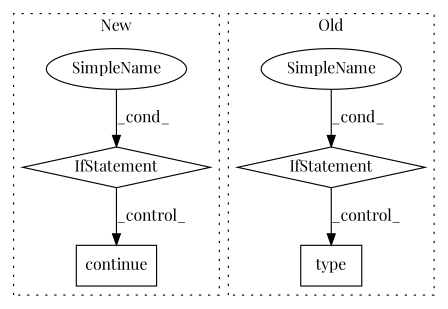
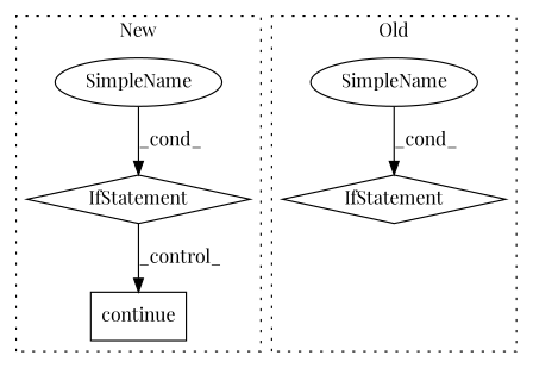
  digraph {
    fontname="Playfair Display"
    node [a=25 shape=box fontname="Playfair Display"]
    edge [fontname="Playfair Display"]
    n1 [a=18 l=9 label=continue s=4118]
    n2 [l="4,2" label=IfStatement s="3876,3905" shape=diamond]
    n3 [a=42 label=SimpleName shape=ellipse]
-   n4 [a=32 l="5,1" label=type s="3979,3988"]
    n5 [l="4,2" label=IfStatement s="3900,3926" shape=diamond]
    n6 [a=42 label=SimpleName shape=ellipse]
    subgraph cluster_1 {
      label=New
      style=dotted
      n1
      n2
      n3
    }
    subgraph cluster_2 {
      label=Old
      style=dotted
-     n4
      n5
      n6
    }
    n2 -> n1 [label=_control_]
    n3 -> n2 [label=_cond_]
-   n5 -> n4 [label=_control_]
    n6 -> n5 [label=_cond_]
  }
